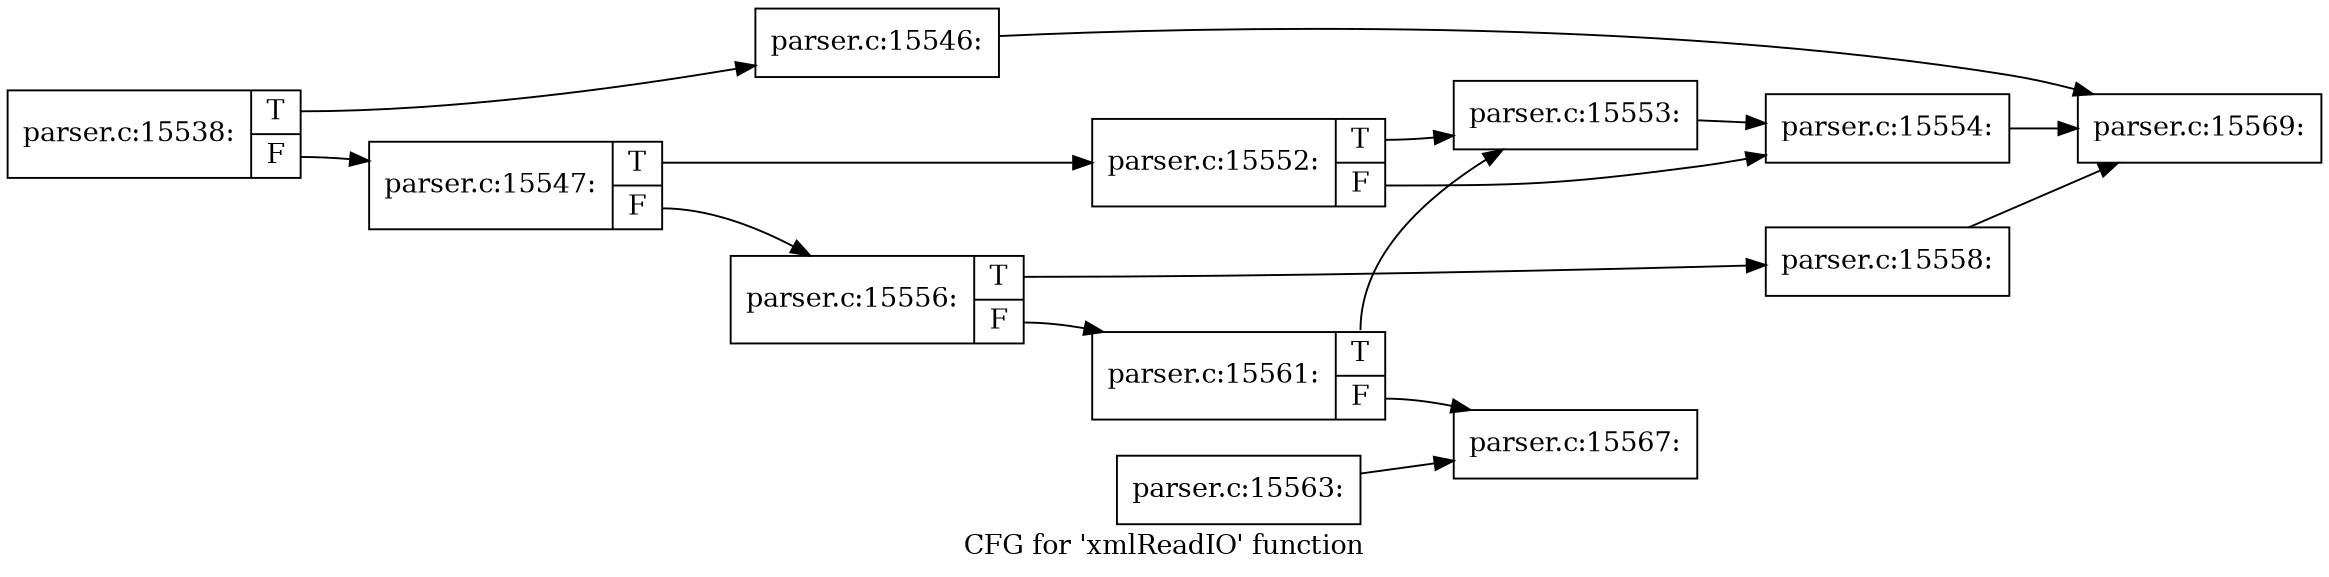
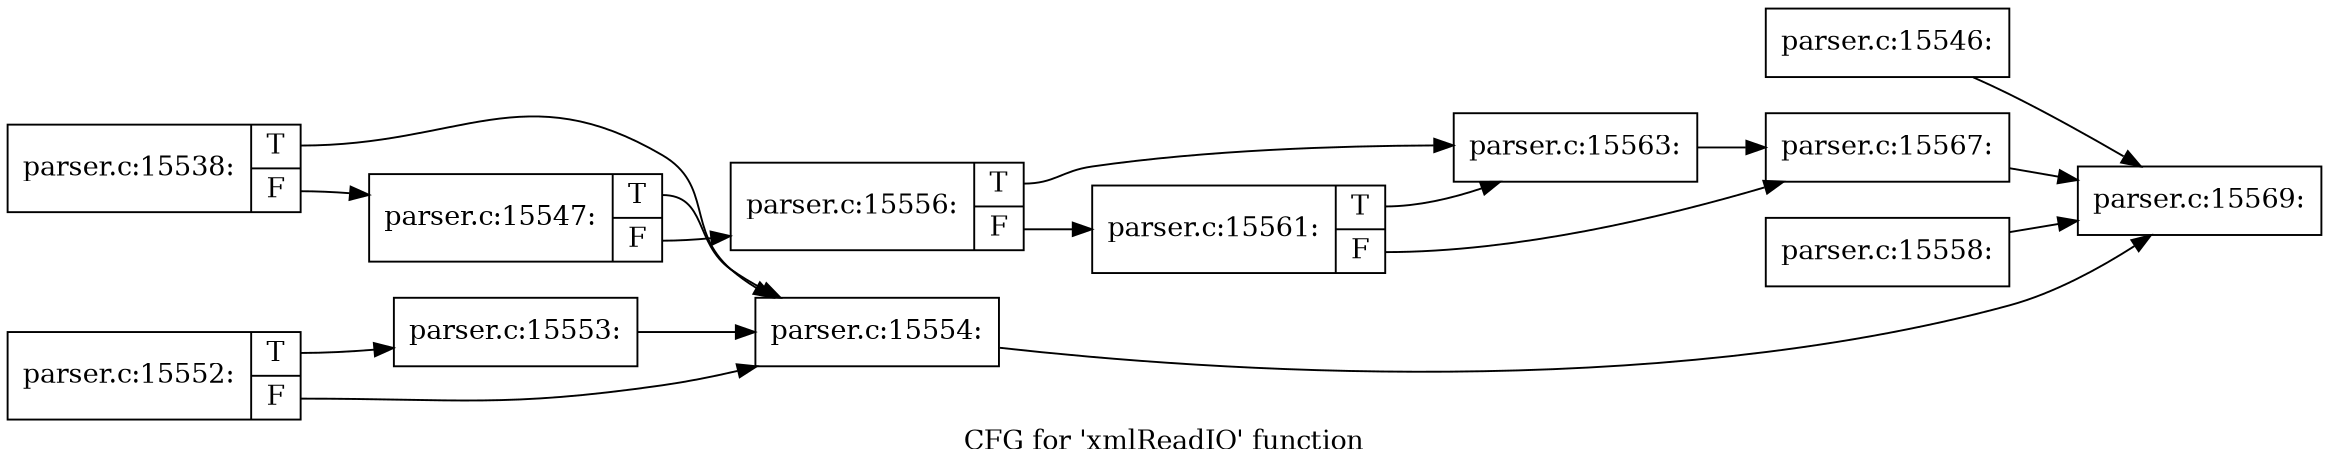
  digraph {
    label="CFG for 'xmlReadIO' function"
    rankdir=LR
    node [shape=record]
    n1 [label="{parser.c:15538:|{<s0>T|<s1>F}}"]
    n2 [label="{parser.c:15546:}"]
    n3 [label="{parser.c:15547:|{<s0>T|<s1>F}}"]
    n4 [label="{parser.c:15569:}"]
    n5 [label="{parser.c:15552:|{<s0>T|<s1>F}}"]
    n6 [label="{parser.c:15556:|{<s0>T|<s1>F}}"]
    n7 [label="{parser.c:15553:}"]
    n8 [label="{parser.c:15554:}"]
    n9 [label="{parser.c:15558:}"]
    n10 [label="{parser.c:15561:|{<s0>T|<s1>F}}"]
    n11 [label="{parser.c:15563:}"]
    n12 [label="{parser.c:15567:}"]
-   n1 -> n2 [tailport=s0]
+   n1 -> n8 [tailport=s0]
    n1 -> n3 [tailport=s1]
    n2 -> n4
-   n3 -> n5 [tailport=s0]
+   n3 -> n8 [tailport=s0]
    n3 -> n6 [tailport=s1]
    n5 -> n7 [tailport=s0]
    n5 -> n8 [tailport=s1]
-   n6 -> n9 [tailport=s0]
+   n6 -> n11 [tailport=s0]
    n6 -> n10 [tailport=s1]
    n7 -> n8
    n8 -> n4
    n9 -> n4
-   n10 -> n7 [tailport=s0]
+   n10 -> n11 [tailport=s0]
    n10 -> n12 [tailport=s1]
    n11 -> n12
+   n12 -> n4
  }
